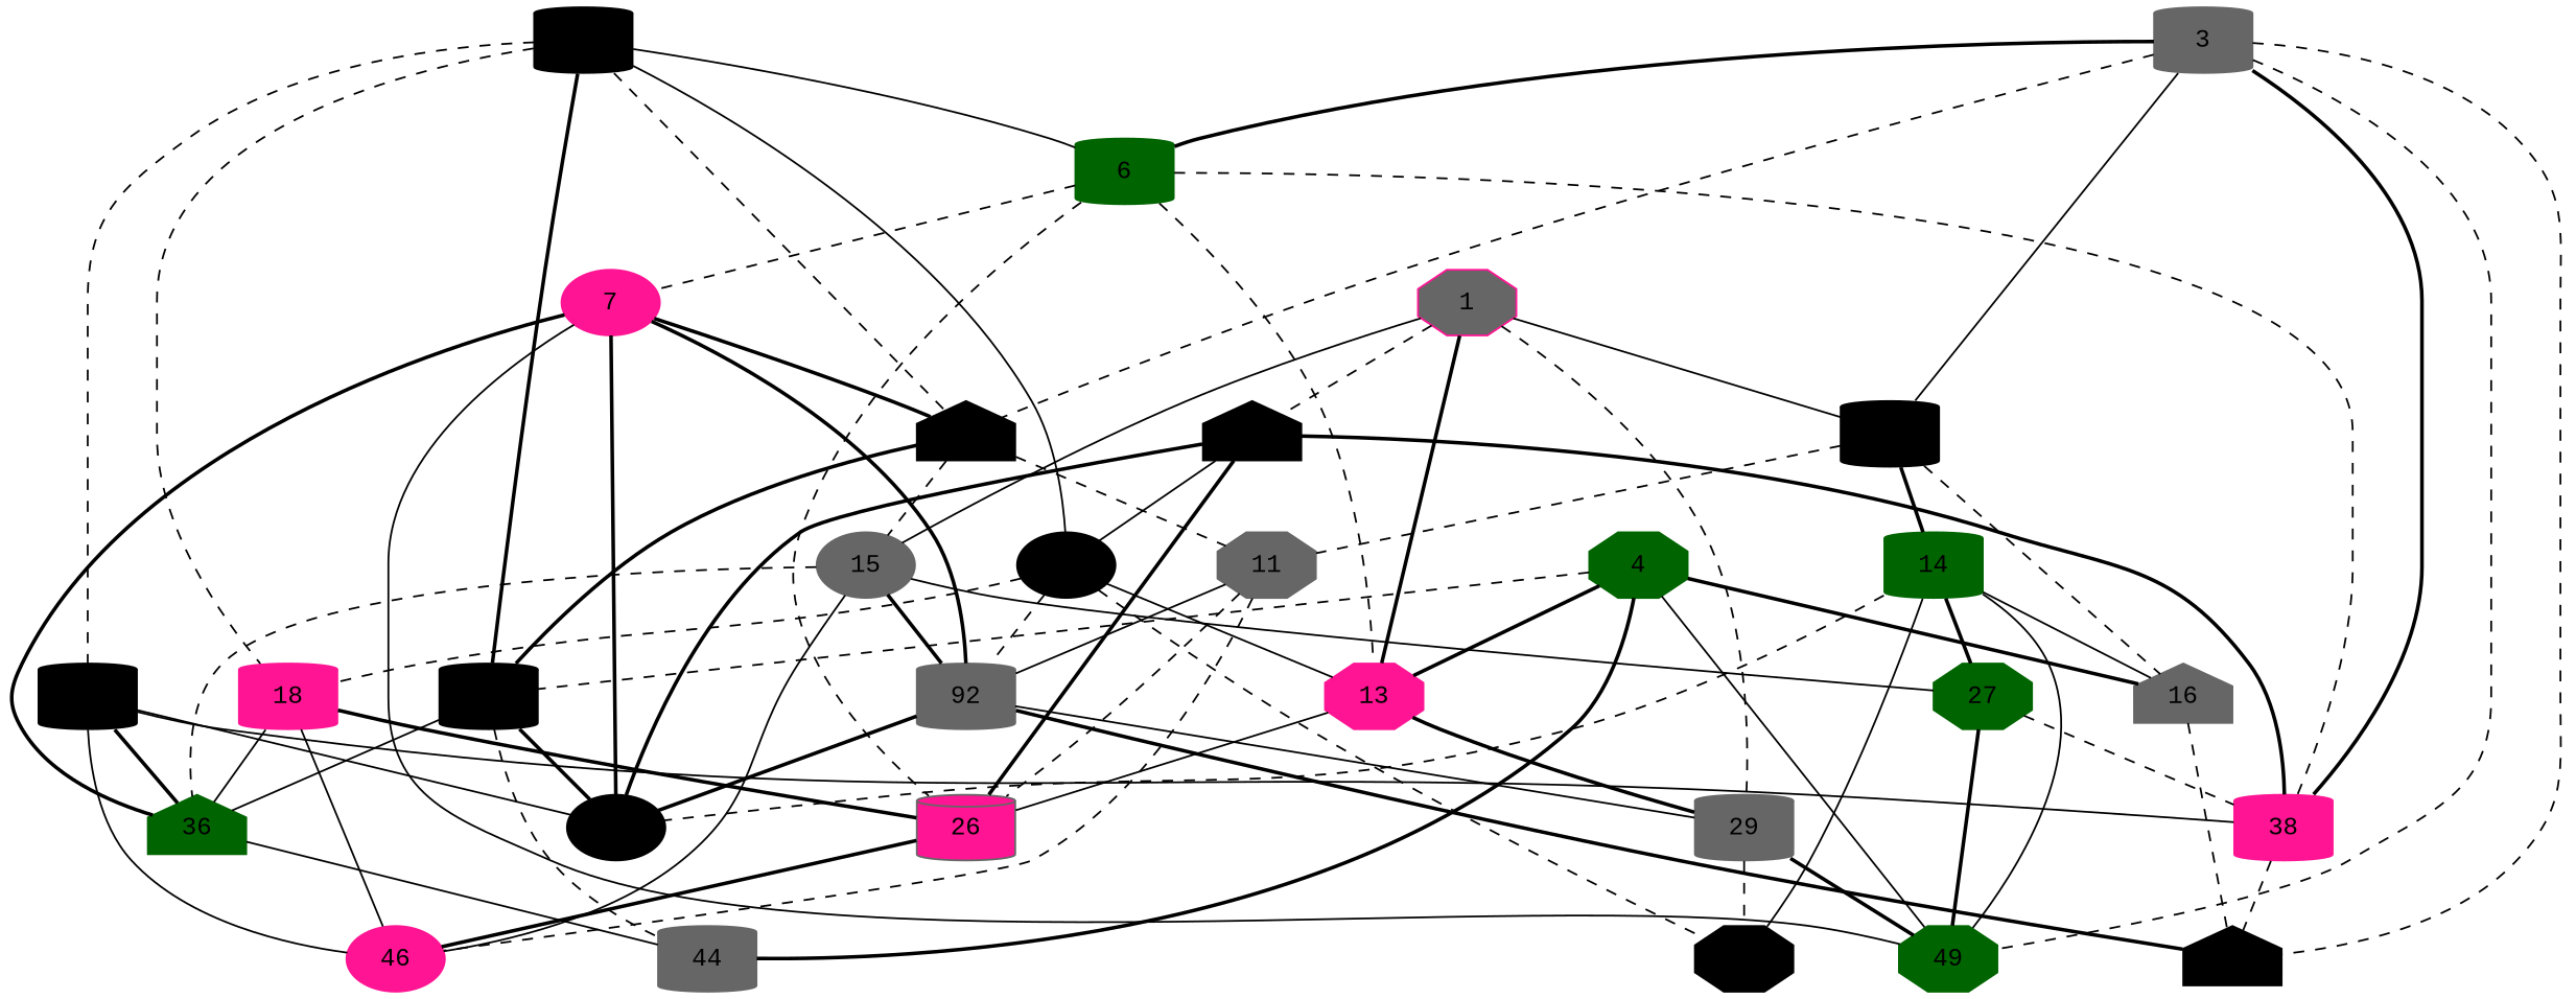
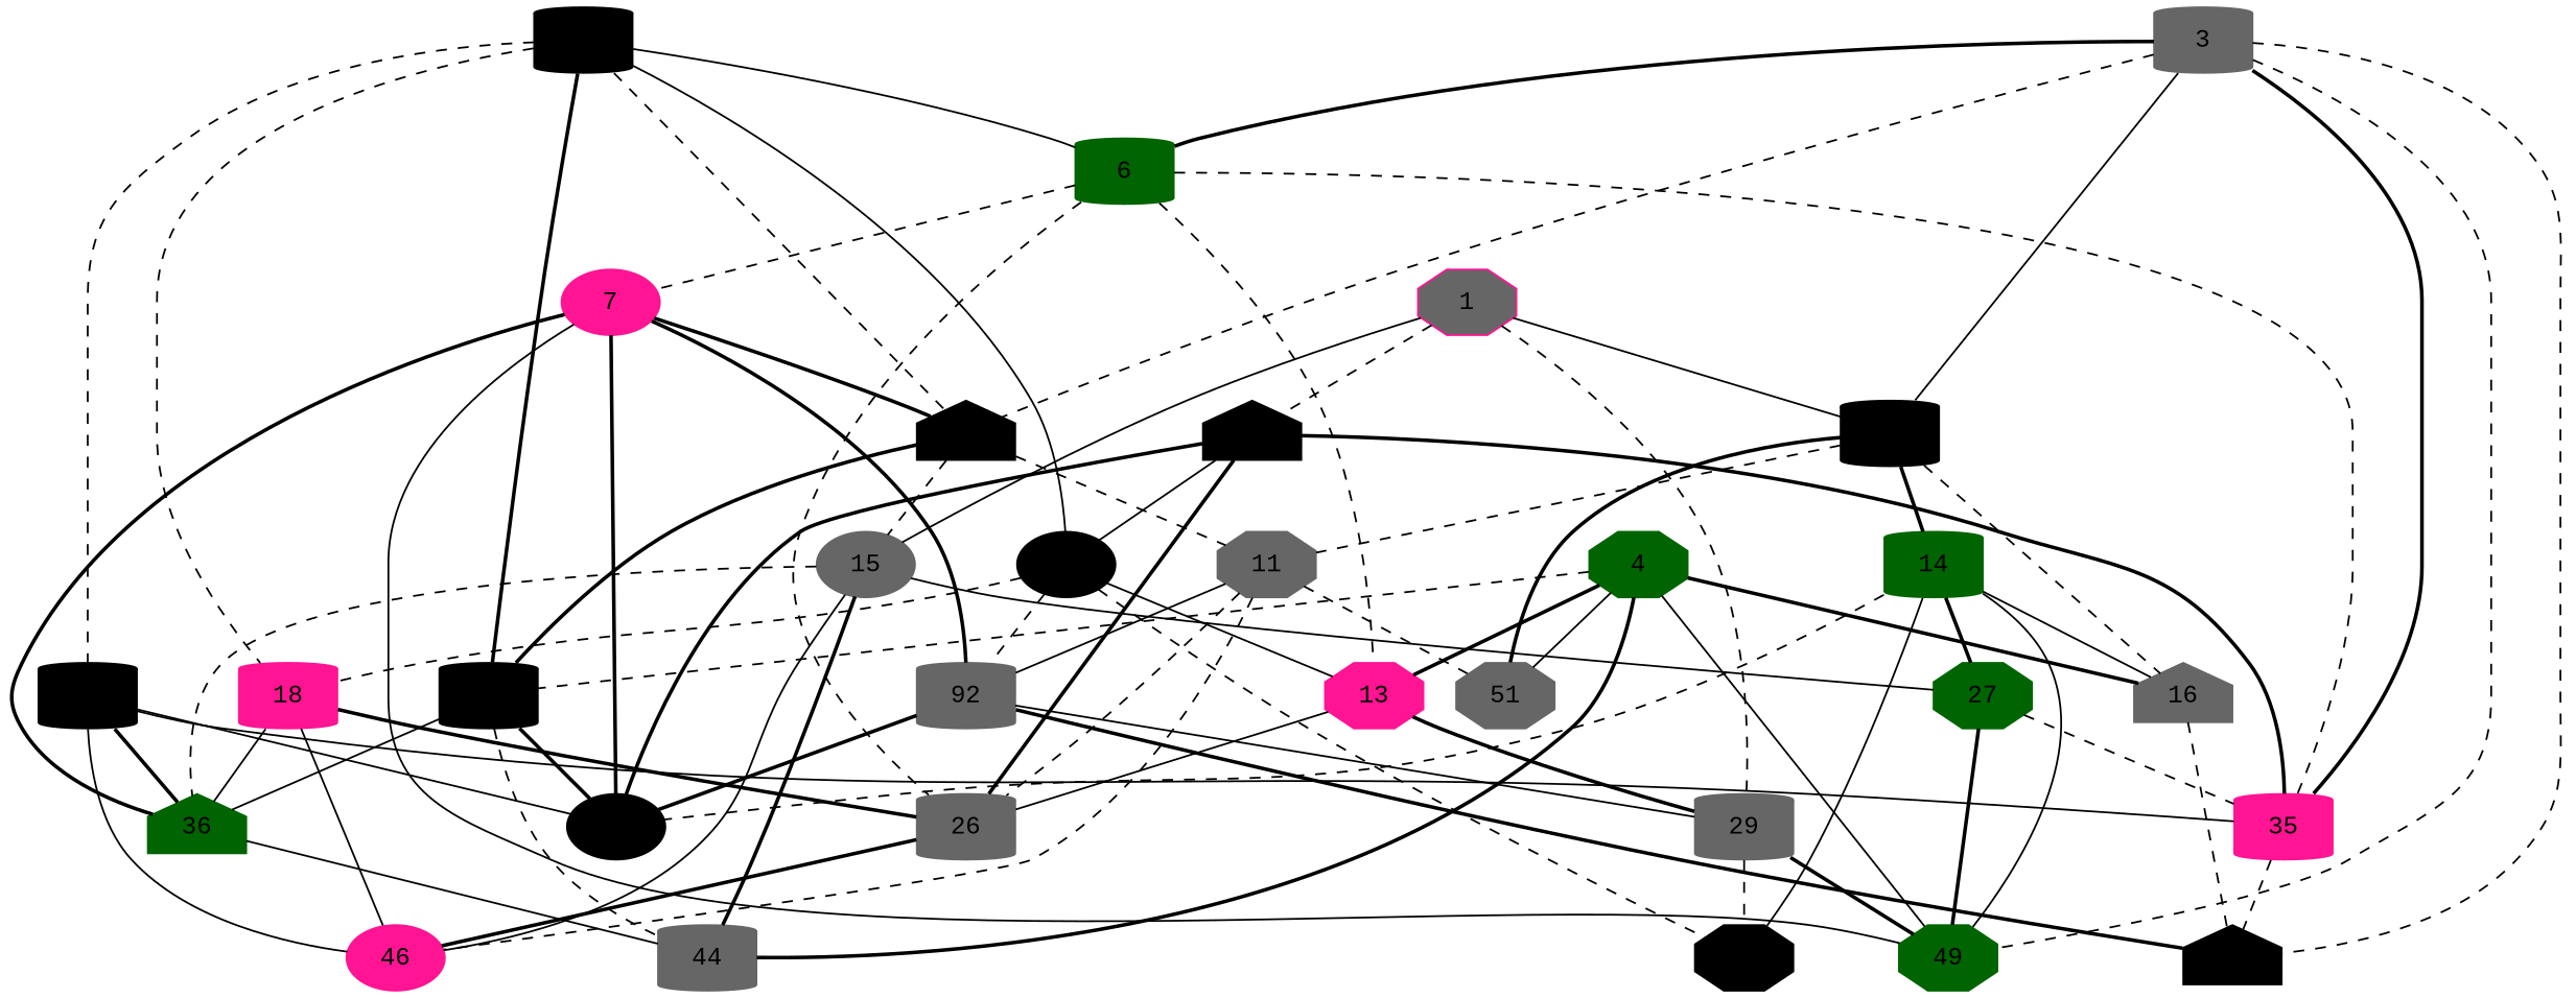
  graph {
    fontname="Liberation Mono"
    node [color=black fontname="Liberation Mono" shape=cylinder style=filled]
    edge [fontname="Liberation Mono" style=dashed]
    1 [color=deeppink fillcolor=gray40 shape=octagon super="+39"]
    5 [shape=house super="+54"]
    8 [super="+24"]
    15 [color=gray40 shape=ellipse super="+23"]
    n5 [color=deeppink label=13 shape=octagon super="+35"]
    29 [color=gray40 super="+45"]
    9 [shape=ellipse super="+34"]
-   38 [color=deeppink super="+43"]
+   38 [color=deeppink super="+43" label=35]
    22 [shape=ellipse super="+55"]
-   26 [color=gray40 super="+33" fillcolor=deeppink]
+   26 [color=gray40 super="+33"]
    16 [color=gray40 shape=house]
+   51 [color=gray40 shape=octagon]
    11 [color=gray40 shape=octagon super="+40"]
    14 [color=darkgreen super="+31"]
    44 [color=gray40]
    36 [color=darkgreen shape=house super="+50"]
    46 [color=deeppink shape=ellipse super="+48"]
    27 [color=darkgreen shape=octagon]
    49 [color=darkgreen shape=octagon super="+52"]
    56 [shape=octagon]
    2 [super="+37"]
    6 [color=darkgreen super="+25"]
    10 [shape=house super="+42"]
    18 [color=deeppink super="+21"]
    19 [super="+30"]
    20 [super="+32"]
    7 [color=deeppink shape=ellipse super="+13"]
    n28 [color=gray40 label=92 super="+53"]
    3 [color=gray40 super="+28"]
    47 [shape=house]
    4 [color=darkgreen shape=octagon super="+41"]
    1 -- 5 [weight=2]
    1 -- 8 [style=solid]
    1 -- 15 [style=solid]
-   1 -- n5 [style=bold]
    1 -- 29
    5 -- 9 [style=solid]
    5 -- 38 [style=bold]
    5 -- 22 [style=bold]
    5 -- 26 [style=bold]
    8 -- 16
+   8 -- 51 [style=bold]
    8 -- 11
    8 -- 14 [style=bold]
-   15 -- n28 [style=bold]
+   15 -- 44 [style=bold]
    15 -- 36
    15 -- 46 [style=solid]
    15 -- 27 [style=solid]
    n5 -- 29 [style=bold]
    n5 -- 26 [style=solid]
    29 -- 49 [style=bold]
    29 -- 56 [weight=2]
    9 -- n5 [style=solid]
    9 -- 56
    9 -- 18
    9 -- n28
    38 -- 47
    26 -- 46 [style=bold]
    16 -- 47
    11 -- 26
+   11 -- 51
    11 -- 46
    11 -- n28 [style=solid]
    14 -- 22
    14 -- 16 [style=solid]
    14 -- 27 [style=bold]
    14 -- 49 [style=solid]
    14 -- 56 [style=solid]
    36 -- 44 [style=solid]
    27 -- 38
    27 -- 49 [style=bold]
    2 -- 9 [style=solid]
    2 -- 6 [style=solid]
    2 -- 10
    2 -- 18
    2 -- 19
    2 -- 20 [style=bold]
    6 -- n5
    6 -- 38
    6 -- 26
    6 -- 7
    10 -- 15
    10 -- 11
    10 -- 20 [style=bold]
    18 -- 26 [style=bold]
    18 -- 36 [style=solid]
    18 -- 46 [style=solid]
    19 -- 38 [style=solid]
    19 -- 22 [style=solid]
    19 -- 36 [style=bold]
    19 -- 46 [style=solid weight=2]
    20 -- 22 [style=bold]
    20 -- 44
    20 -- 36 [style=solid]
    7 -- 22 [style=bold]
    7 -- 36 [style=bold]
    7 -- 49 [style=solid]
    7 -- 10 [style=bold]
    7 -- n28 [style=bold]
    n28 -- 29 [style=solid]
    n28 -- 22 [style=bold]
    n28 -- 47 [style=bold]
    3 -- 8 [style=solid]
    3 -- 38 [style=bold]
    3 -- 49
    3 -- 6 [style=bold]
    3 -- 10
    3 -- 47
    4 -- n5 [style=bold]
    4 -- 16 [style=bold]
+   4 -- 51 [style=solid]
    4 -- 44 [style=bold]
    4 -- 49 [style=solid]
    4 -- 20
  }
